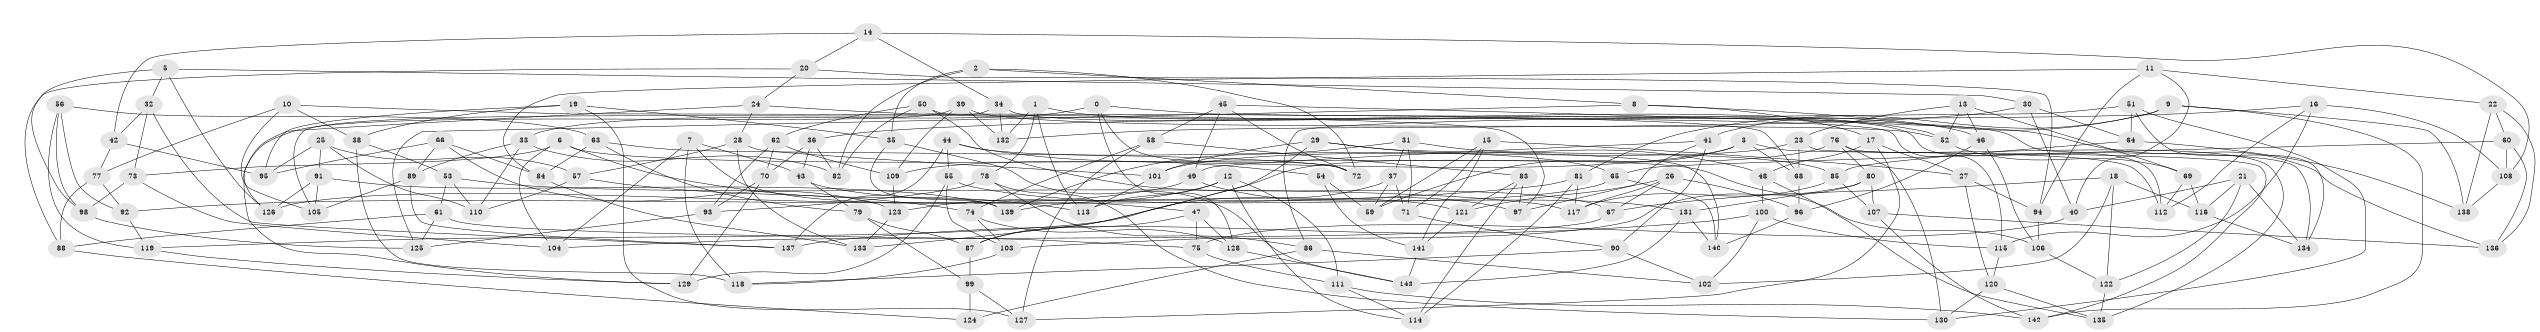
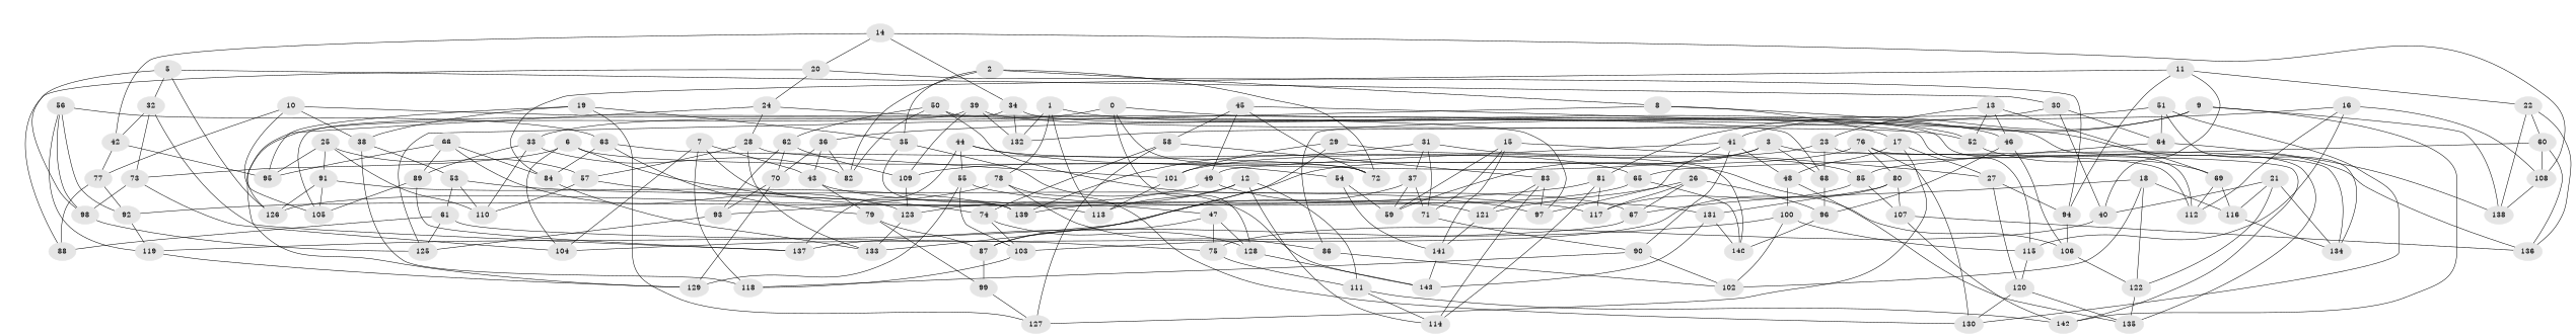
  graph {
    node [color=gray90 style=filled]
    1
    52
    78
    113
    132
    69
    86
    130
    93
    2
    8
    35
    72
    82
    17
    46
    125
    139
    143
    3
    59
    68
    109
    112
    96
    123
    n27 [label=0]
    33
    128
    134
    110
    89
    5
    30
    32
    98
    126
    40
    64
    73
    42
    137
    6
    104
    106
    122
    7
    43
    47
    118
    121
    79
    87
    75
    27
    48
    127
    9
    41
    81
    138
    142
    97
    49
    90
    114
    117
    92
    10
    38
    77
    105
    53
    88
    11
    22
    84
    94
    60
    136
    133
    12
    111
    13
    23
    101
    116
    14
    20
    34
    108
    24
    95
    15
    71
    141
    120
    16
    36
    115
    70
    100
    135
    18
    67
    102
    19
    28
-   124
    21
    65
    57
    25
    91
    74
    26
    140
    29
    99
    85
    31
    37
    119
    107
    129
    61
    39
    44
    54
    55
    103
    131
    45
    58
    83
    50
    62
    51
    56
    63
    66
    76
    80
    1 -- 52
    1 -- 78
    1 -- 113
    1 -- 132
    52 -- 69
    78 -- 86
    78 -- 130
    78 -- 93
    69 -- 112
    69 -- 116
    86 -- 102
-   86 -- 124
    93 -- 125
    2 -- 8
    2 -- 35
    2 -- 72
    2 -- 82
    8 -- 17
    8 -- 46
    8 -- 125
    35 -- 139
    35 -- 143
    17 -- 27
    17 -- 48
    17 -- 127
    46 -- 96
    46 -- 106
    3 -- 59
    3 -- 68
    3 -- 109
    3 -- 112
    68 -- 96
    109 -- 123
    96 -- 140
    123 -- 133
    n27 -- 72
    n27 -- 33
    n27 -- 128
    n27 -- 134
    33 -- 82
    33 -- 110
    33 -- 89
    128 -- 143
    89 -- 137
    89 -- 105
    5 -- 30
    5 -- 32
    5 -- 98
    5 -- 126
    30 -- 132
    30 -- 40
    30 -- 64
    32 -- 73
    32 -- 42
    32 -- 137
    98 -- 125
    40 -- 75
    64 -- 138
    64 -- 85
    73 -- 98
    73 -- 104
    42 -- 77
    42 -- 95
    6 -- 113
    6 -- 73
    6 -- 104
    6 -- 106
    106 -- 122
    122 -- 135
    7 -- 104
    7 -- 43
    7 -- 47
    7 -- 118
    43 -- 121
    43 -- 79
    47 -- 128
    47 -- 87
    47 -- 75
    121 -- 141
    79 -- 87
    79 -- 99
    87 -- 99
    75 -- 111
    27 -- 94
    27 -- 120
    48 -- 100
    48 -- 135
    9 -- 41
    9 -- 81
    9 -- 138
    9 -- 142
    41 -- 97
    41 -- 49
    41 -- 90
    81 -- 114
    81 -- 117
    81 -- 92
    49 -- 126
    49 -- 97
    90 -- 118
    90 -- 102
    92 -- 119
    10 -- 97
    10 -- 38
    10 -- 77
    10 -- 105
    38 -- 118
    38 -- 53
    77 -- 92
    77 -- 88
    53 -- 110
    53 -- 117
    53 -- 61
-   88 -- 124
    11 -- 40
    11 -- 22
    11 -- 84
    11 -- 94
    22 -- 138
    22 -- 60
    22 -- 136
    84 -- 133
    94 -- 106
    60 -- 136
    60 -- 108
    60 -- 65
    12 -- 113
    12 -- 123
    12 -- 114
    12 -- 111
    111 -- 142
    111 -- 114
    13 -- 52
    13 -- 69
    13 -- 46
    13 -- 23
    23 -- 68
    23 -- 142
    23 -- 101
    101 -- 113
    116 -- 134
    14 -- 42
    14 -- 20
    14 -- 34
    14 -- 108
    20 -- 88
    20 -- 94
    20 -- 24
    34 -- 132
    34 -- 112
    34 -- 105
    108 -- 138
    24 -- 68
    24 -- 126
    24 -- 28
    15 -- 59
    15 -- 27
    15 -- 71
    15 -- 141
    71 -- 90
    141 -- 143
    120 -- 130
    120 -- 135
    16 -- 112
    16 -- 108
    16 -- 36
    16 -- 115
    36 -- 82
    36 -- 43
    36 -- 70
    115 -- 120
    70 -- 93
    70 -- 129
    100 -- 137
    100 -- 115
    100 -- 102
    18 -- 122
    18 -- 116
    18 -- 67
    18 -- 102
    67 -- 104
    19 -- 35
    19 -- 127
    19 -- 38
    19 -- 95
    28 -- 133
    28 -- 101
    28 -- 57
    21 -- 134
    21 -- 40
    21 -- 122
    21 -- 116
    65 -- 139
    65 -- 140
    57 -- 110
    57 -- 74
    25 -- 110
    25 -- 95
    25 -- 57
    25 -- 91
    91 -- 139
    91 -- 126
    91 -- 105
    74 -- 128
    74 -- 103
    26 -- 96
    26 -- 121
    26 -- 117
    26 -- 67
    29 -- 87
-   29 -- 48
+   41 -- 48
    29 -- 101
    29 -- 140
    99 -- 127
-   99 -- 124
    85 -- 117
    85 -- 107
    31 -- 139
    31 -- 71
    31 -- 85
    31 -- 37
    37 -- 59
    37 -- 71
    37 -- 119
    119 -- 129
    107 -- 142
    107 -- 136
    61 -- 125
    61 -- 75
    61 -- 88
    39 -- 52
    39 -- 132
    39 -- 109
    39 -- 129
    44 -- 137
    44 -- 65
    44 -- 54
    44 -- 55
    54 -- 59
    54 -- 141
    55 -- 129
    55 -- 103
    55 -- 131
    103 -- 118
    131 -- 143
    131 -- 140
    45 -- 72
    45 -- 49
    45 -- 136
    45 -- 58
    58 -- 127
    58 -- 74
    58 -- 83
    83 -- 121
    83 -- 97
    83 -- 114
    50 -- 82
    50 -- 115
    50 -- 67
    50 -- 62
    62 -- 93
    62 -- 109
    62 -- 70
    51 -- 86
    51 -- 130
    51 -- 134
    51 -- 64
    56 -- 98
    56 -- 92
    56 -- 119
    56 -- 63
    63 -- 72
    63 -- 79
    63 -- 84
    66 -- 123
    66 -- 89
    66 -- 84
    66 -- 95
    76 -- 130
    76 -- 133
    76 -- 135
    76 -- 80
    80 -- 107
    80 -- 103
    80 -- 131
  }
